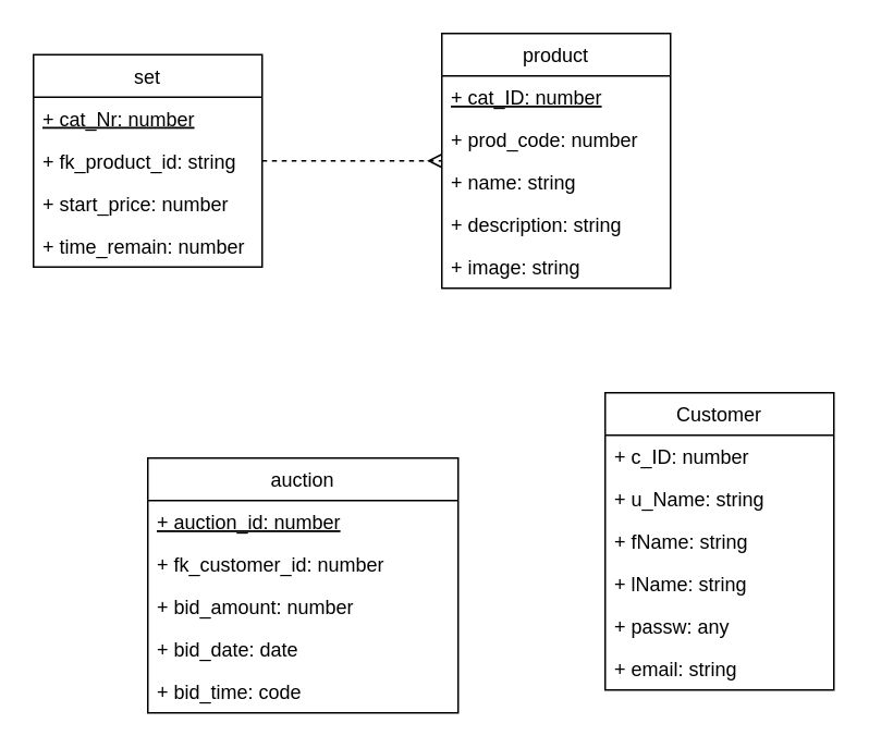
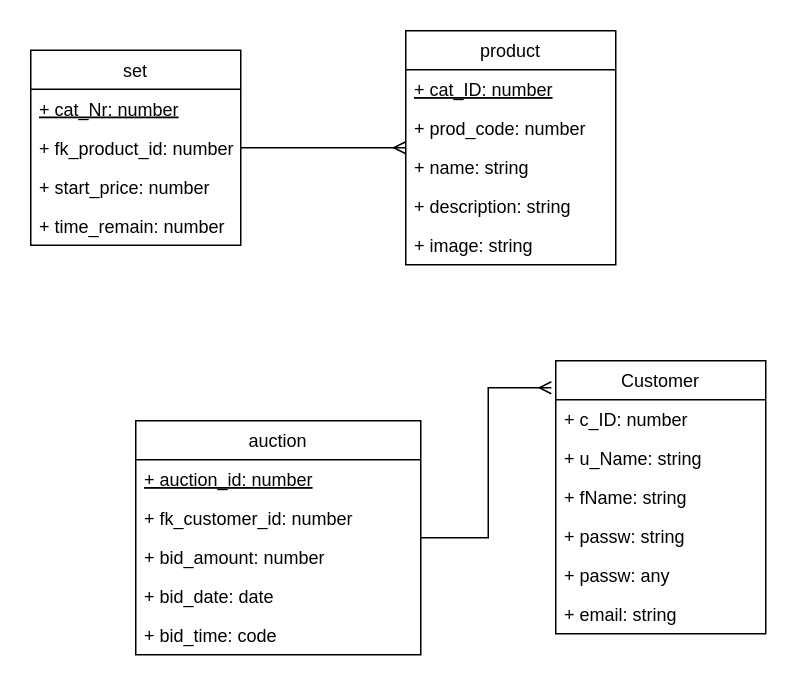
  <mxCell id="0" />
  <mxCell id="1" parent="0" />
- <mxCell id="2" value="" style="edgeStyle=orthogonalEdgeStyle;rounded=0;orthogonalLoop=1;jettySize=auto;html=1;endArrow=ERmany;endFill=0;dashed=1;" edge="1" parent="1" source="3" target="8"><mxGeometry relative="1" as="geometry" /></mxCell>
+ <mxCell id="2" value="" style="edgeStyle=orthogonalEdgeStyle;rounded=0;orthogonalLoop=1;jettySize=auto;html=1;endArrow=ERmany;endFill=0;" edge="1" parent="1" source="3" target="8"><mxGeometry relative="1" as="geometry" /></mxCell>
  <mxCell id="3" value="set" style="swimlane;fontStyle=0;childLayout=stackLayout;horizontal=1;startSize=26;fillColor=none;horizontalStack=0;resizeParent=1;resizeParentMax=0;resizeLast=0;collapsible=1;marginBottom=0;" vertex="1" parent="1"><mxGeometry x="20" y="33" width="140" height="130" as="geometry" /></mxCell>
  <mxCell id="4" value="+ cat_Nr: number" style="text;strokeColor=none;fillColor=none;align=left;verticalAlign=top;spacingLeft=4;spacingRight=4;overflow=hidden;rotatable=0;points=[[0,0.5],[1,0.5]];portConstraint=eastwest;fontStyle=4" vertex="1" parent="3"><mxGeometry y="26" width="140" height="26" as="geometry" /></mxCell>
- <mxCell id="5" value="+ fk_product_id: string" style="text;strokeColor=none;fillColor=none;align=left;verticalAlign=top;spacingLeft=4;spacingRight=4;overflow=hidden;rotatable=0;points=[[0,0.5],[1,0.5]];portConstraint=eastwest;fontStyle=0" vertex="1" parent="3"><mxGeometry y="52" width="140" height="26" as="geometry" /></mxCell>
+ <mxCell id="5" value="+ fk_product_id: number" style="text;strokeColor=none;fillColor=none;align=left;verticalAlign=top;spacingLeft=4;spacingRight=4;overflow=hidden;rotatable=0;points=[[0,0.5],[1,0.5]];portConstraint=eastwest;fontStyle=0" vertex="1" parent="3"><mxGeometry y="52" width="140" height="26" as="geometry" /></mxCell>
  <mxCell id="6" value="+ start_price: number" style="text;strokeColor=none;fillColor=none;align=left;verticalAlign=top;spacingLeft=4;spacingRight=4;overflow=hidden;rotatable=0;points=[[0,0.5],[1,0.5]];portConstraint=eastwest;" vertex="1" parent="3"><mxGeometry y="78" width="140" height="26" as="geometry" /></mxCell>
  <mxCell id="7" value="+ time_remain: number" style="text;strokeColor=none;fillColor=none;align=left;verticalAlign=top;spacingLeft=4;spacingRight=4;overflow=hidden;rotatable=0;points=[[0,0.5],[1,0.5]];portConstraint=eastwest;" vertex="1" parent="3"><mxGeometry y="104" width="140" height="26" as="geometry" /></mxCell>
  <mxCell id="8" value="product" style="swimlane;fontStyle=0;childLayout=stackLayout;horizontal=1;startSize=26;fillColor=none;horizontalStack=0;resizeParent=1;resizeParentMax=0;resizeLast=0;collapsible=1;marginBottom=0;strokeColor=rgb(0, 0, 0);fontColor=rgb(0, 0, 0);" vertex="1" parent="1"><mxGeometry x="270" y="20" width="140" height="156" as="geometry" /></mxCell>
  <mxCell id="9" value="+ cat_ID: number" style="text;strokeColor=none;fillColor=none;align=left;verticalAlign=top;spacingLeft=4;spacingRight=4;overflow=hidden;rotatable=0;points=[[0,0.5],[1,0.5]];portConstraint=eastwest;fontStyle=4" vertex="1" parent="8"><mxGeometry y="26" width="140" height="26" as="geometry" /></mxCell>
  <mxCell id="10" value="+ prod_code: number" style="text;strokeColor=none;fillColor=none;align=left;verticalAlign=top;spacingLeft=4;spacingRight=4;overflow=hidden;rotatable=0;points=[[0,0.5],[1,0.5]];portConstraint=eastwest;fontStyle=0" vertex="1" parent="8"><mxGeometry y="52" width="140" height="26" as="geometry" /></mxCell>
  <mxCell id="11" value="+ name: string" style="text;strokeColor=none;fillColor=none;align=left;verticalAlign=top;spacingLeft=4;spacingRight=4;overflow=hidden;rotatable=0;points=[[0,0.5],[1,0.5]];portConstraint=eastwest;" vertex="1" parent="8"><mxGeometry y="78" width="140" height="26" as="geometry" /></mxCell>
  <mxCell id="12" value="+ description: string" style="text;strokeColor=none;fillColor=none;align=left;verticalAlign=top;spacingLeft=4;spacingRight=4;overflow=hidden;rotatable=0;points=[[0,0.5],[1,0.5]];portConstraint=eastwest;" vertex="1" parent="8"><mxGeometry y="104" width="140" height="26" as="geometry" /></mxCell>
  <mxCell id="13" value="+ image: string" style="text;strokeColor=none;fillColor=none;align=left;verticalAlign=top;spacingLeft=4;spacingRight=4;overflow=hidden;rotatable=0;points=[[0,0.5],[1,0.5]];portConstraint=eastwest;" vertex="1" parent="8"><mxGeometry y="130" width="140" height="26" as="geometry" /></mxCell>
  <mxCell id="14" value="Customer" style="swimlane;fontStyle=0;childLayout=stackLayout;horizontal=1;startSize=26;fillColor=none;horizontalStack=0;resizeParent=1;resizeParentMax=0;resizeLast=0;collapsible=1;marginBottom=0;" vertex="1" parent="1"><mxGeometry x="370" y="240" width="140" height="182" as="geometry" /></mxCell>
  <mxCell id="15" value="+ c_ID: number" style="text;strokeColor=none;fillColor=none;align=left;verticalAlign=top;spacingLeft=4;spacingRight=4;overflow=hidden;rotatable=0;points=[[0,0.5],[1,0.5]];portConstraint=eastwest;" vertex="1" parent="14"><mxGeometry y="26" width="140" height="26" as="geometry" /></mxCell>
  <mxCell id="16" value="+ u_Name: string" style="text;strokeColor=none;fillColor=none;align=left;verticalAlign=top;spacingLeft=4;spacingRight=4;overflow=hidden;rotatable=0;points=[[0,0.5],[1,0.5]];portConstraint=eastwest;" vertex="1" parent="14"><mxGeometry y="52" width="140" height="26" as="geometry" /></mxCell>
  <mxCell id="17" value="+ fName: string" style="text;strokeColor=none;fillColor=none;align=left;verticalAlign=top;spacingLeft=4;spacingRight=4;overflow=hidden;rotatable=0;points=[[0,0.5],[1,0.5]];portConstraint=eastwest;" vertex="1" parent="14"><mxGeometry y="78" width="140" height="26" as="geometry" /></mxCell>
- <mxCell id="18" value="+ lName: string" style="text;strokeColor=none;fillColor=none;align=left;verticalAlign=top;spacingLeft=4;spacingRight=4;overflow=hidden;rotatable=0;points=[[0,0.5],[1,0.5]];portConstraint=eastwest;" vertex="1" parent="14"><mxGeometry y="104" width="140" height="26" as="geometry" /></mxCell>
+ <mxCell id="18" value="+ passw: string" style="text;strokeColor=none;fillColor=none;align=left;verticalAlign=top;spacingLeft=4;spacingRight=4;overflow=hidden;rotatable=0;points=[[0,0.5],[1,0.5]];portConstraint=eastwest;" vertex="1" parent="14"><mxGeometry y="104" width="140" height="26" as="geometry" /></mxCell>
  <mxCell id="19" value="+ passw: any" style="text;strokeColor=none;fillColor=none;align=left;verticalAlign=top;spacingLeft=4;spacingRight=4;overflow=hidden;rotatable=0;points=[[0,0.5],[1,0.5]];portConstraint=eastwest;" vertex="1" parent="14"><mxGeometry y="130" width="140" height="26" as="geometry" /></mxCell>
  <mxCell id="20" value="+ email: string" style="text;strokeColor=none;fillColor=none;align=left;verticalAlign=top;spacingLeft=4;spacingRight=4;overflow=hidden;rotatable=0;points=[[0,0.5],[1,0.5]];portConstraint=eastwest;" vertex="1" parent="14"><mxGeometry y="156" width="140" height="26" as="geometry" /></mxCell>
+ <mxCell id="21" value="" style="edgeStyle=orthogonalEdgeStyle;rounded=0;orthogonalLoop=1;jettySize=auto;html=1;endArrow=ERmany;endFill=0;entryX=-0.021;entryY=0.099;entryDx=0;entryDy=0;entryPerimeter=0;startArrow=none;startFill=0;" edge="1" parent="1" source="22" target="14"><mxGeometry relative="1" as="geometry" /></mxCell>
  <mxCell id="22" value="auction" style="swimlane;fontStyle=0;childLayout=stackLayout;horizontal=1;startSize=26;fillColor=none;horizontalStack=0;resizeParent=1;resizeParentMax=0;resizeLast=0;collapsible=1;marginBottom=0;" vertex="1" parent="1"><mxGeometry x="90" y="280" width="190" height="156" as="geometry" /></mxCell>
  <mxCell id="23" value="+ auction_id: number" style="text;strokeColor=none;fillColor=none;align=left;verticalAlign=top;spacingLeft=4;spacingRight=4;overflow=hidden;rotatable=0;points=[[0,0.5],[1,0.5]];portConstraint=eastwest;fontStyle=4" vertex="1" parent="22"><mxGeometry y="26" width="190" height="26" as="geometry" /></mxCell>
  <mxCell id="24" value="+ fk_customer_id: number" style="text;strokeColor=none;fillColor=none;align=left;verticalAlign=top;spacingLeft=4;spacingRight=4;overflow=hidden;rotatable=0;points=[[0,0.5],[1,0.5]];portConstraint=eastwest;" vertex="1" parent="22"><mxGeometry y="52" width="190" height="26" as="geometry" /></mxCell>
  <mxCell id="25" value="+ bid_amount: number" style="text;strokeColor=none;fillColor=none;align=left;verticalAlign=top;spacingLeft=4;spacingRight=4;overflow=hidden;rotatable=0;points=[[0,0.5],[1,0.5]];portConstraint=eastwest;" vertex="1" parent="22"><mxGeometry y="78" width="190" height="26" as="geometry" /></mxCell>
  <mxCell id="26" value="+ bid_date: date" style="text;strokeColor=none;fillColor=none;align=left;verticalAlign=top;spacingLeft=4;spacingRight=4;overflow=hidden;rotatable=0;points=[[0,0.5],[1,0.5]];portConstraint=eastwest;" vertex="1" parent="22"><mxGeometry y="104" width="190" height="26" as="geometry" /></mxCell>
  <mxCell id="27" value="+ bid_time: code" style="text;strokeColor=none;fillColor=none;align=left;verticalAlign=top;spacingLeft=4;spacingRight=4;overflow=hidden;rotatable=0;points=[[0,0.5],[1,0.5]];portConstraint=eastwest;" vertex="1" parent="22"><mxGeometry y="130" width="190" height="26" as="geometry" /></mxCell>
